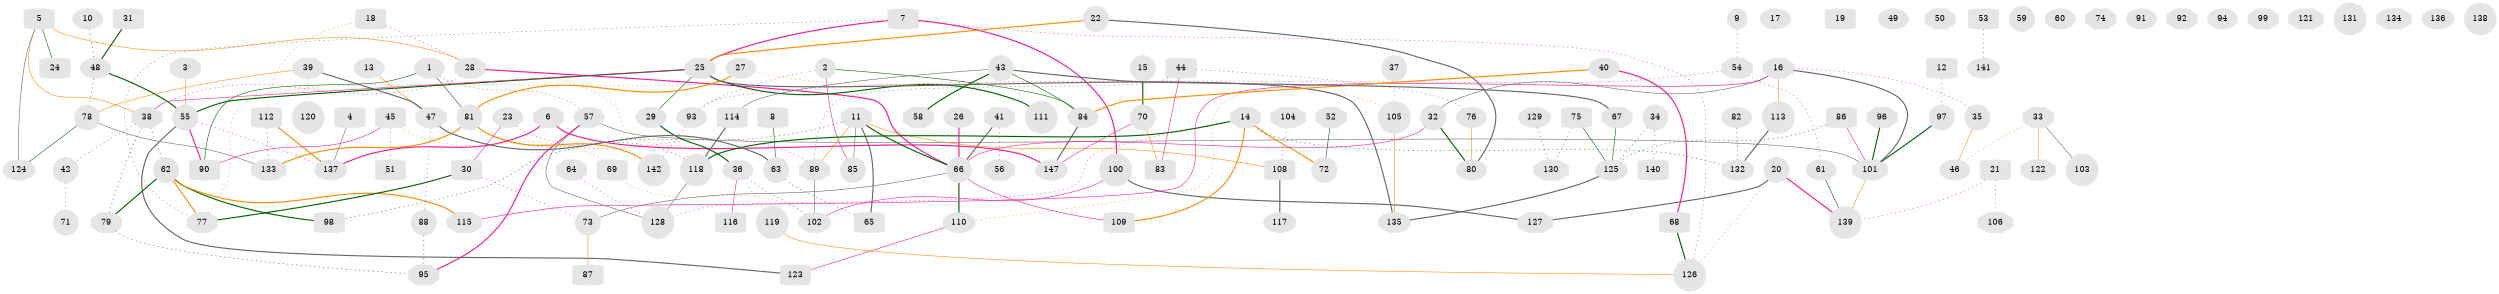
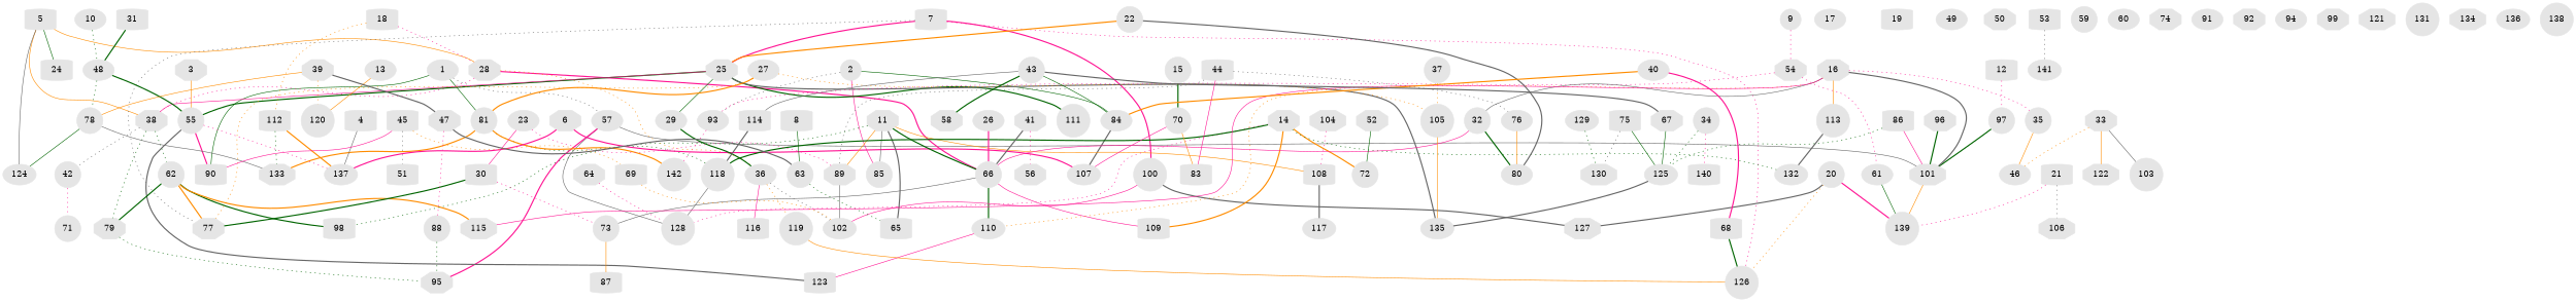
  graph {
    node [color=gray90 shape=circle style=filled]
    edge [color=darkgreen style=dotted]
    1 [shape=ellipse]
    57 [shape=ellipse]
    81
    90 [shape=cylinder]
    128
    101 [shape=octagon]
    95 [shape=octagon]
    118
    133 [shape=octagon]
    142
    84 [shape=ellipse]
    2
    85
    93 [shape=ellipse]
-   107 [shape=ellipse label=147]
+   107 [shape=ellipse]
    3 [shape=octagon]
    55
    137 [shape=ellipse]
    123 [shape=cylinder]
    4 [shape=cylinder]
    5 [shape=cylinder]
    24 [shape=cylinder]
    28 [shape=octagon]
    38 [shape=octagon]
    124 [shape=ellipse]
    66
    36 [shape=ellipse]
    42
    62
    79 [shape=octagon]
    6 [shape=octagon]
    7 [shape=cylinder]
    25 [shape=octagon]
    77 [shape=octagon]
    100
    126
    29 [shape=ellipse]
    111
    135 [shape=ellipse]
    127 [shape=octagon]
    102 [shape=ellipse]
    8 [shape=cylinder]
    63
    65 [shape=cylinder]
    54 [shape=octagon]
    9
    61 [shape=ellipse]
    10 [shape=ellipse]
    48 [shape=ellipse]
    78
    11 [shape=octagon]
    89 [shape=octagon]
    98 [shape=cylinder]
    108 [shape=cylinder]
    109 [shape=cylinder]
    110 [shape=ellipse]
    73
    117 [shape=ellipse]
    12 [shape=cylinder]
    97
    13 [shape=ellipse]
    120
    14 [shape=octagon]
    72
    132 [shape=ellipse]
    15
    70
    83 [shape=cylinder]
    16 [shape=octagon]
    32
    35
    113
    115 [shape=octagon]
    80 [shape=ellipse]
    46 [shape=ellipse]
    139
    17 [shape=ellipse]
    18 [shape=cylinder]
    112 [shape=cylinder]
    19 [shape=cylinder]
    20
    21 [shape=cylinder]
    106 [shape=octagon]
    22
    23 [shape=ellipse]
    30 [shape=cylinder]
    26 [shape=ellipse]
    27 [shape=ellipse]
    105
    116 [shape=cylinder]
    119
    87 [shape=cylinder]
    31 [shape=cylinder]
    33 [shape=octagon]
    103
    122 [shape=octagon]
    125 [shape=ellipse]
    34
    140 [shape=cylinder]
    37
    71
    39 [shape=octagon]
    47 [shape=octagon]
    88
    40 [shape=ellipse]
    68 [shape=cylinder]
    41 [shape=octagon]
    56 [shape=octagon]
    43
    58 [shape=octagon]
    67 [shape=octagon]
    114 [shape=cylinder]
    44 [shape=cylinder]
    76 [shape=ellipse]
    45 [shape=cylinder]
    51 [shape=cylinder]
    69 [shape=cylinder]
    49 [shape=ellipse]
    50 [shape=octagon]
    52 [shape=octagon]
    53 [shape=cylinder]
    141 [shape=ellipse]
    59
    60 [shape=ellipse]
    64 [shape=octagon]
    74 [shape=octagon]
    75 [shape=cylinder]
    130 [shape=octagon]
-   82 [shape=ellipse]
    86 [shape=cylinder]
    91 [shape=ellipse]
    92 [shape=octagon]
    94 [shape=ellipse]
    96 [shape=octagon]
    99 [shape=octagon]
    104 [shape=octagon]
    121 [shape=octagon]
    129 [shape=ellipse]
    131
    134 [shape=octagon]
    136 [shape=ellipse]
    138
    1 -- 57 [color=gray40]
    1 -- 81 [style=solid]
    1 -- 90 [style=solid]
    57 -- 128 [color=gray40 style=solid]
    57 -- 101 [color=gray40 style=solid]
    57 -- 95 [color=deeppink style=bold]
    81 -- 118
    81 -- 133 [color=darkorange style=bold]
    81 -- 142 [color=darkorange style=bold]
    101 -- 139 [color=darkorange style=solid]
    118 -- 128 [color=gray40 style=solid]
    84 -- 107 [color=gray40 style=bold]
    2 -- 84 [style=solid]
    2 -- 85 [color=deeppink style=solid]
    2 -- 93 [color=gray40]
    93 -- 142 [color=deeppink]
    3 -- 55 [color=darkorange style=solid]
    55 -- 90 [color=deeppink style=bold]
    55 -- 137 [color=deeppink]
    55 -- 123 [color=gray40 style=bold]
    4 -- 137 [color=gray40 style=solid]
    5 -- 24 [style=solid]
    5 -- 28 [color=darkorange style=solid]
    5 -- 38 [color=darkorange style=solid]
    5 -- 124 [color=gray40 style=solid]
    28 -- 38 [color=deeppink]
    28 -- 66 [color=deeppink style=bold]
    28 -- 36 [color=darkorange]
    38 -- 42 [color=gray40]
    38 -- 62
    38 -- 79
    66 -- 109 [color=deeppink style=solid]
    66 -- 110 [style=bold]
    66 -- 73 [color=gray40 style=solid]
    36 -- 102 [color=gray40]
    36 -- 116 [color=deeppink style=solid]
    36 -- 119 [color=darkorange]
    42 -- 71 [color=deeppink]
    62 -- 79 [style=bold]
    62 -- 77 [color=darkorange style=bold]
    62 -- 98 [style=bold]
    62 -- 115 [color=darkorange style=bold]
    79 -- 95
    6 -- 107 [color=deeppink style=bold]
    6 -- 137 [color=deeppink style=bold]
    7 -- 25 [color=deeppink style=bold]
    7 -- 77 [color=gray40]
    7 -- 100 [color=deeppink style=bold]
    7 -- 126 [color=deeppink]
    25 -- 55 [style=bold]
    25 -- 38 [color=deeppink style=solid]
    25 -- 29 [style=solid]
    25 -- 111 [style=bold]
    25 -- 135 [color=gray40 style=bold]
    100 -- 127 [color=gray40 style=bold]
    100 -- 102 [color=deeppink style=solid]
    29 -- 36 [style=bold]
    8 -- 63 [style=solid]
    63 -- 65
    54 -- 93 [color=deeppink]
    54 -- 61 [color=deeppink]
    9 -- 54 [color=deeppink]
    61 -- 139 [style=solid]
    10 -- 48
    48 -- 55 [style=bold]
    48 -- 78
    78 -- 133 [color=gray40 style=solid]
    78 -- 124 [style=solid]
    11 -- 85 [color=gray40 style=solid]
    11 -- 66 [style=bold]
    11 -- 65 [color=gray40 style=bold]
    11 -- 89 [color=darkorange style=solid]
    11 -- 98
    11 -- 108 [color=darkorange style=solid]
    89 -- 102 [color=gray40 style=solid]
    108 -- 117 [color=gray40 style=bold]
    110 -- 123 [color=deeppink style=solid]
    73 -- 87 [color=darkorange style=solid]
    12 -- 97 [color=deeppink]
    97 -- 101 [style=bold]
-   13 -- 47 [color=darkorange style=solid]
+   13 -- 120 [color=darkorange style=solid]
    14 -- 128 [color=deeppink]
    14 -- 118 [style=bold]
    14 -- 109 [color=darkorange style=bold]
    14 -- 72 [color=darkorange style=bold]
    14 -- 132
    15 -- 70 [style=bold]
    70 -- 107 [color=deeppink style=solid]
    70 -- 83 [color=darkorange style=solid]
    16 -- 101 [color=gray40 style=bold]
    16 -- 110 [color=darkorange]
    16 -- 32 [color=gray40 style=solid]
    16 -- 35 [color=deeppink]
    16 -- 113 [color=darkorange style=solid]
    16 -- 115 [color=deeppink style=solid]
    32 -- 66 [color=deeppink style=solid]
    32 -- 80 [style=bold]
    35 -- 46 [color=darkorange style=solid]
    113 -- 132 [color=gray40 style=bold]
    18 -- 28 [color=deeppink]
    18 -- 112 [color=darkorange]
    112 -- 133
    112 -- 137 [color=darkorange style=bold]
    20 -- 126 [color=darkorange]
    20 -- 127 [color=gray40 style=bold]
    20 -- 139 [color=deeppink style=bold]
    21 -- 139 [color=deeppink]
    21 -- 106 [color=gray40]
    22 -- 25 [color=darkorange style=bold]
    22 -- 80 [color=gray40 style=bold]
    23 -- 89 [color=deeppink]
    23 -- 30 [color=deeppink style=solid]
    30 -- 77 [style=bold]
    30 -- 73 [color=deeppink]
    26 -- 66 [color=deeppink style=bold]
    27 -- 81 [color=darkorange style=bold]
    27 -- 77 [color=darkorange]
    27 -- 105 [color=darkorange]
    105 -- 135 [color=darkorange style=solid]
    119 -- 126 [color=darkorange style=solid]
    31 -- 48 [style=bold]
    33 -- 46 [color=darkorange]
    33 -- 103 [color=gray40 style=solid]
    33 -- 122 [color=darkorange style=solid]
    125 -- 135 [color=gray40 style=bold]
    34 -- 125
    34 -- 140 [color=deeppink]
    37 -- 105 [color=darkorange]
    39 -- 78 [color=darkorange style=solid]
    39 -- 120 [color=darkorange]
    39 -- 47 [color=gray40 style=bold]
    47 -- 63 [color=gray40 style=bold]
    47 -- 88 [color=deeppink]
    88 -- 95
    40 -- 84 [color=darkorange style=bold]
    40 -- 68 [color=deeppink style=bold]
    68 -- 126 [style=bold]
    41 -- 66 [color=gray40 style=bold]
    41 -- 56 [color=deeppink]
    43 -- 84 [style=solid]
    43 -- 58 [style=bold]
    43 -- 67 [color=gray40 style=bold]
    43 -- 114 [color=gray40 style=solid]
    67 -- 125 [style=solid]
    114 -- 118 [color=gray40 style=bold]
    44 -- 89 [color=gray40]
    44 -- 83 [color=deeppink style=solid]
    44 -- 76 [color=gray40]
    76 -- 80 [color=darkorange style=solid]
    45 -- 90 [color=deeppink style=solid]
    45 -- 51 [color=gray40]
    45 -- 69 [color=darkorange]
    69 -- 102 [color=darkorange]
    52 -- 72 [style=solid]
    53 -- 141 [color=gray40]
    64 -- 128 [color=deeppink]
    75 -- 125 [style=solid]
    75 -- 130 [color=gray40]
-   82 -- 132
    86 -- 101 [color=deeppink style=solid]
    86 -- 125
    96 -- 101 [style=bold]
    104 -- 108 [color=deeppink]
    129 -- 130
  }
